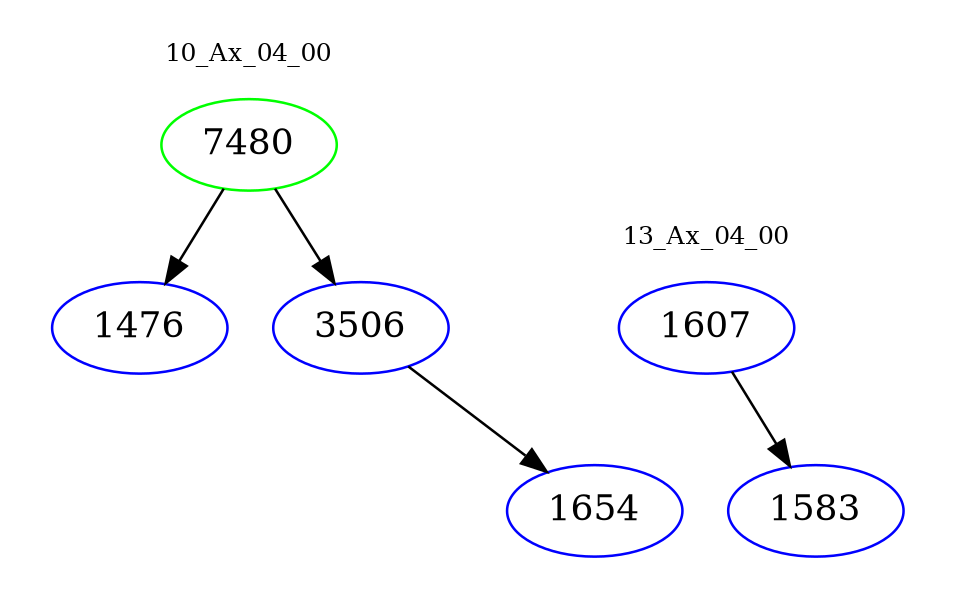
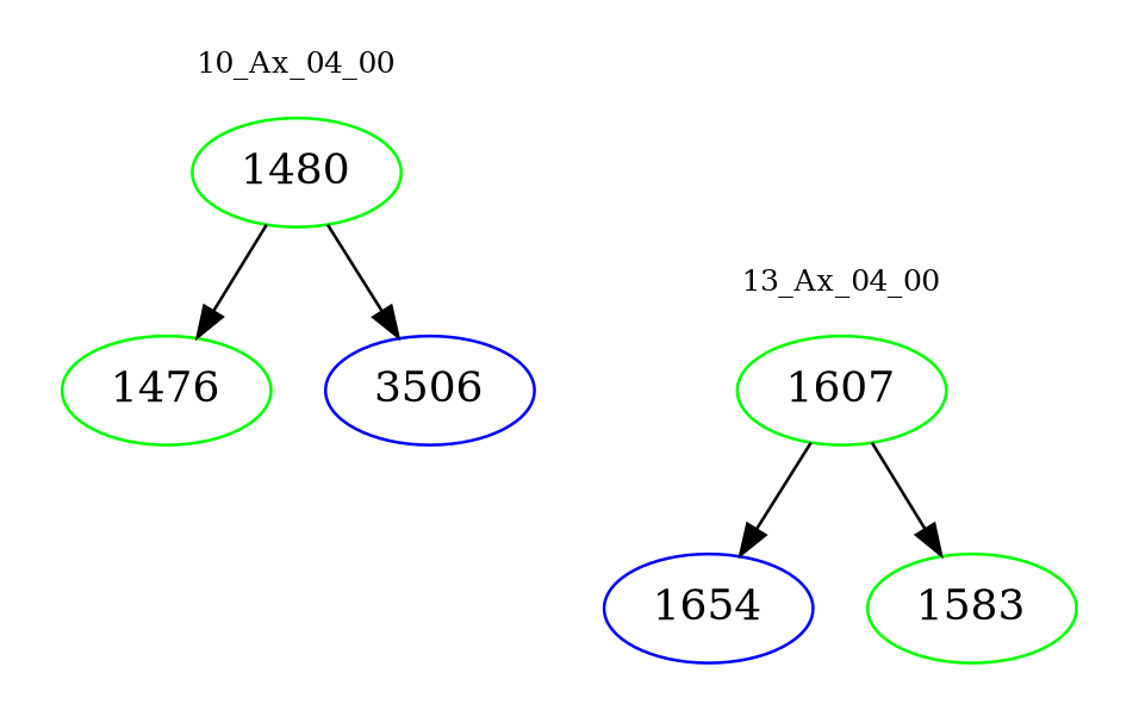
  digraph {
    node [color=green]
    edge [color=black]
-   n1 [label=7480]
-   n2 [color=blue label=1476]
+   n1 [label=1480]
+   n2 [label=1476]
    n3 [color=blue label=3506]
-   n4 [color=blue label=1607]
-   n5 [color=blue label=1583]
+   n4 [label=1607]
+   n5 [label=1583]
    n6 [color=blue label=1654]
    subgraph cluster_1 {
      color=white
      fontsize=10
      label="10_Ax_04_00"
      n1
      n2
      n3
    }
    subgraph cluster_2 {
      color=white
      fontsize=10
      label="13_Ax_04_00"
      n4
      n5
      n6
    }
    n1 -> n2
    n1 -> n3
    n4 -> n5
-   n3 -> n6
+   n4 -> n6
  }
